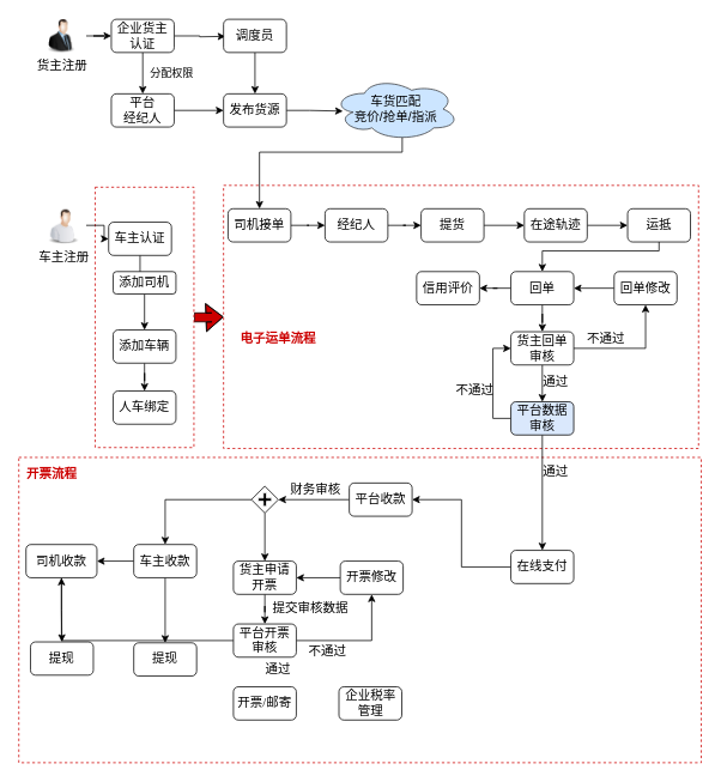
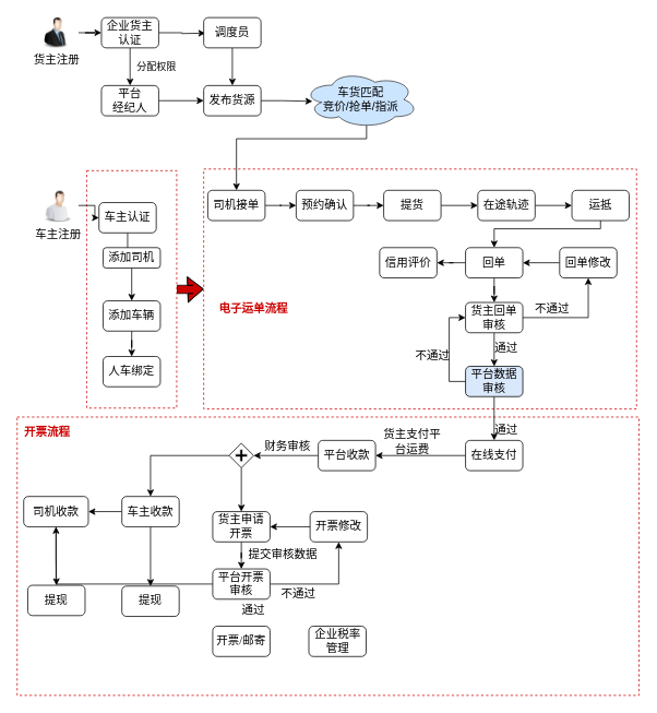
  <mxCell id="0" />
  <mxCell id="1" parent="0" />
  <mxCell id="2" value="" style="edgeStyle=orthogonalEdgeStyle;rounded=0;orthogonalLoop=1;jettySize=auto;html=1;fontSize=12;shape=flexArrow;fillColor=#CC0000;strokeColor=#000000;" parent="1" source="3" target="5" edge="1"><mxGeometry relative="1" as="geometry" /></mxCell>
  <mxCell id="3" value="" style="rounded=0;whiteSpace=wrap;html=1;shadow=0;glass=0;dashed=1;comic=0;fontSize=12;strokeColor=#CC0000;" parent="1" vertex="1"><mxGeometry x="105" y="208" width="110" height="290" as="geometry" /></mxCell>
  <mxCell id="4" value="" style="rounded=0;whiteSpace=wrap;html=1;shadow=0;dashed=1;strokeWidth=1;fontFamily=Verdana;fontSize=14;fillColor=none;strokeColor=#CC0000;" parent="1" vertex="1"><mxGeometry x="20" y="509" width="760" height="340" as="geometry" /></mxCell>
  <mxCell id="5" value="" style="rounded=0;whiteSpace=wrap;html=1;shadow=0;strokeWidth=1;fontFamily=Verdana;fontSize=14;dashed=1;strokeColor=#CC0000;" parent="1" vertex="1"><mxGeometry x="248" y="206" width="529" height="293" as="geometry" /></mxCell>
  <mxCell id="6" style="edgeStyle=orthogonalEdgeStyle;rounded=0;orthogonalLoop=1;jettySize=auto;html=1;entryX=0;entryY=0.5;entryDx=0;entryDy=0;strokeColor=#000000;fontSize=12;fontColor=#CC0000;" edge="1" parent="1" source="7" target="84"><mxGeometry relative="1" as="geometry" /></mxCell>
  <mxCell id="7" value="司机接单" style="rounded=1;whiteSpace=wrap;html=1;shadow=0;labelBackgroundColor=none;strokeWidth=1;fontFamily=Verdana;fontSize=14;align=center;" parent="1" vertex="1"><mxGeometry x="253" y="232" width="70" height="37" as="geometry" /></mxCell>
  <mxCell id="8" value="" style="edgeStyle=orthogonalEdgeStyle;rounded=0;orthogonalLoop=1;jettySize=auto;html=1;fontSize=14;fillColor=#e51400;strokeColor=#000000;" parent="1" source="9" target="11" edge="1"><mxGeometry relative="1" as="geometry" /></mxCell>
  <mxCell id="9" value="提货" style="rounded=1;whiteSpace=wrap;html=1;shadow=0;labelBackgroundColor=none;strokeWidth=1;fontFamily=Verdana;fontSize=14;align=center;" parent="1" vertex="1"><mxGeometry x="468" y="232" width="70" height="37" as="geometry" /></mxCell>
  <mxCell id="10" value="" style="edgeStyle=orthogonalEdgeStyle;rounded=0;orthogonalLoop=1;jettySize=auto;html=1;fontSize=14;fillColor=#e51400;strokeColor=#000000;" parent="1" source="11" target="13" edge="1"><mxGeometry relative="1" as="geometry" /></mxCell>
  <mxCell id="11" value="在途轨迹" style="rounded=1;whiteSpace=wrap;html=1;shadow=0;labelBackgroundColor=none;strokeWidth=1;fontFamily=Verdana;fontSize=14;align=center;" parent="1" vertex="1"><mxGeometry x="583" y="232" width="70" height="37" as="geometry" /></mxCell>
  <mxCell id="12" value="" style="edgeStyle=orthogonalEdgeStyle;rounded=0;orthogonalLoop=1;jettySize=auto;html=1;fontSize=14;fillColor=#e51400;strokeColor=#000000;" parent="1" source="13" target="16" edge="1"><mxGeometry relative="1" as="geometry"><Array as="points"><mxPoint x="733" y="279" /><mxPoint x="603" y="279" /></Array></mxGeometry></mxCell>
  <mxCell id="13" value="运抵" style="rounded=1;whiteSpace=wrap;html=1;shadow=0;labelBackgroundColor=none;strokeWidth=1;fontFamily=Verdana;fontSize=14;align=center;" parent="1" vertex="1"><mxGeometry x="698" y="232" width="70" height="37" as="geometry" /></mxCell>
  <mxCell id="14" value="" style="edgeStyle=orthogonalEdgeStyle;rounded=0;orthogonalLoop=1;jettySize=auto;html=1;fontSize=14;fillColor=#e51400;strokeColor=#000000;" parent="1" source="16" target="19" edge="1"><mxGeometry relative="1" as="geometry" /></mxCell>
  <mxCell id="15" value="" style="edgeStyle=orthogonalEdgeStyle;rounded=0;orthogonalLoop=1;jettySize=auto;html=1;strokeColor=#000000;fontSize=12;fontColor=#CC0000;" parent="1" source="16" target="78" edge="1"><mxGeometry relative="1" as="geometry" /></mxCell>
  <mxCell id="16" value="回单" style="rounded=1;whiteSpace=wrap;html=1;shadow=0;labelBackgroundColor=none;strokeWidth=1;fontFamily=Verdana;fontSize=14;align=center;" parent="1" vertex="1"><mxGeometry x="568" y="302" width="70" height="37" as="geometry" /></mxCell>
  <mxCell id="17" style="edgeStyle=orthogonalEdgeStyle;rounded=0;orthogonalLoop=1;jettySize=auto;html=1;entryX=0.5;entryY=1;entryDx=0;entryDy=0;fontSize=14;" parent="1" source="19" target="44" edge="1"><mxGeometry relative="1" as="geometry" /></mxCell>
  <mxCell id="18" style="edgeStyle=orthogonalEdgeStyle;rounded=0;orthogonalLoop=1;jettySize=auto;html=1;entryX=0.5;entryY=0;entryDx=0;entryDy=0;strokeColor=#000000;fontSize=12;fontColor=#CC0000;" parent="1" source="19" target="22" edge="1"><mxGeometry relative="1" as="geometry" /></mxCell>
  <mxCell id="19" value="货主回单审核" style="rounded=1;whiteSpace=wrap;html=1;shadow=0;labelBackgroundColor=none;strokeWidth=1;fontFamily=Verdana;fontSize=14;align=center;" parent="1" vertex="1"><mxGeometry x="568" y="369" width="70" height="37" as="geometry" /></mxCell>
  <mxCell id="20" value="" style="edgeStyle=orthogonalEdgeStyle;rounded=0;orthogonalLoop=1;jettySize=auto;html=1;strokeColor=#000000;fontSize=12;fontColor=#CC0000;" parent="1" source="22" target="24" edge="1"><mxGeometry relative="1" as="geometry" /></mxCell>
  <mxCell id="21" style="edgeStyle=orthogonalEdgeStyle;rounded=0;orthogonalLoop=1;jettySize=auto;html=1;entryX=0;entryY=0.5;entryDx=0;entryDy=0;strokeColor=#000000;fontSize=12;fontColor=#CC0000;exitX=0;exitY=0.5;exitDx=0;exitDy=0;" parent="1" source="22" target="19" edge="1"><mxGeometry relative="1" as="geometry" /></mxCell>
  <mxCell id="22" value="平台数据审核" style="rounded=1;whiteSpace=wrap;html=1;shadow=0;labelBackgroundColor=none;strokeWidth=1;fontFamily=Verdana;fontSize=14;align=center;fillColor=#dae8fc;" parent="1" vertex="1"><mxGeometry x="568" y="447" width="70" height="37" as="geometry" /></mxCell>
  <mxCell id="23" style="edgeStyle=orthogonalEdgeStyle;rounded=0;orthogonalLoop=1;jettySize=auto;html=1;entryX=1;entryY=0.5;entryDx=0;entryDy=0;strokeColor=#000000;fontSize=12;fontColor=#CC0000;" parent="1" source="24" target="32" edge="1"><mxGeometry relative="1" as="geometry" /></mxCell>
- <mxCell id="24" value="在线支付" style="rounded=1;whiteSpace=wrap;html=1;shadow=0;labelBackgroundColor=none;strokeWidth=1;fontFamily=Verdana;fontSize=14;align=center;" parent="1" vertex="1"><mxGeometry x="568" y="612.5" width="70" height="37" as="geometry" /></mxCell>
+ <mxCell id="24" value="在线支付" style="rounded=1;whiteSpace=wrap;html=1;shadow=0;labelBackgroundColor=none;strokeWidth=1;fontFamily=Verdana;fontSize=14;align=center;" parent="1" vertex="1"><mxGeometry x="568" y="537.5" width="70" height="37" as="geometry" /></mxCell>
  <mxCell id="25" value="" style="edgeStyle=orthogonalEdgeStyle;rounded=0;orthogonalLoop=1;jettySize=auto;html=1;fontSize=14;" parent="1" source="26" target="29" edge="1"><mxGeometry relative="1" as="geometry" /></mxCell>
  <mxCell id="26" value="货主申请开票" style="rounded=1;whiteSpace=wrap;html=1;shadow=0;labelBackgroundColor=none;strokeWidth=1;fontFamily=Verdana;fontSize=14;align=center;" parent="1" vertex="1"><mxGeometry x="259" y="624.5" width="70" height="37" as="geometry" /></mxCell>
  <mxCell id="27" style="edgeStyle=orthogonalEdgeStyle;rounded=0;orthogonalLoop=1;jettySize=auto;html=1;entryX=0.5;entryY=1;entryDx=0;entryDy=0;fontSize=14;" parent="1" source="29" target="47" edge="1"><mxGeometry relative="1" as="geometry" /></mxCell>
  <mxCell id="28" value="" style="edgeStyle=orthogonalEdgeStyle;rounded=0;orthogonalLoop=1;jettySize=auto;html=1;fontSize=14;" parent="1" source="29" target="64" edge="1"><mxGeometry relative="1" as="geometry" /></mxCell>
  <mxCell id="29" value="平台开票审核" style="rounded=1;whiteSpace=wrap;html=1;shadow=0;labelBackgroundColor=none;strokeWidth=1;fontFamily=Verdana;fontSize=14;align=center;" parent="1" vertex="1"><mxGeometry x="259" y="694.5" width="70" height="37" as="geometry" /></mxCell>
  <mxCell id="30" value="开票/邮寄" style="rounded=1;whiteSpace=wrap;html=1;shadow=0;labelBackgroundColor=none;strokeWidth=1;fontFamily=Verdana;fontSize=14;align=center;" parent="1" vertex="1"><mxGeometry x="259" y="764.5" width="70" height="37" as="geometry" /></mxCell>
  <mxCell id="31" style="edgeStyle=orthogonalEdgeStyle;rounded=0;orthogonalLoop=1;jettySize=auto;html=1;fontSize=14;entryX=1;entryY=0.5;entryDx=0;entryDy=0;fillColor=#e51400;strokeColor=#000000;" parent="1" source="32" target="71" edge="1"><mxGeometry relative="1" as="geometry"><mxPoint x="288" y="555.5" as="targetPoint" /></mxGeometry></mxCell>
  <mxCell id="32" value="平台收款" style="rounded=1;whiteSpace=wrap;html=1;shadow=0;labelBackgroundColor=none;strokeWidth=1;fontFamily=Verdana;fontSize=14;align=center;" parent="1" vertex="1"><mxGeometry x="388" y="537.5" width="70" height="37" as="geometry" /></mxCell>
  <mxCell id="33" value="" style="edgeStyle=orthogonalEdgeStyle;rounded=0;orthogonalLoop=1;jettySize=auto;html=1;fontFamily=Verdana;fontSize=14;" parent="1" source="35" target="36" edge="1"><mxGeometry relative="1" as="geometry" /></mxCell>
  <mxCell id="34" style="edgeStyle=orthogonalEdgeStyle;rounded=0;orthogonalLoop=1;jettySize=auto;html=1;entryX=1;entryY=0.5;entryDx=0;entryDy=0;strokeColor=#000000;fontSize=12;fontColor=#CC0000;" parent="1" source="35" target="64" edge="1"><mxGeometry relative="1" as="geometry" /></mxCell>
  <mxCell id="35" value="车主收款" style="rounded=1;whiteSpace=wrap;html=1;shadow=0;labelBackgroundColor=none;strokeWidth=1;fontFamily=Verdana;fontSize=14;align=center;" parent="1" vertex="1"><mxGeometry x="148" y="606" width="70" height="37" as="geometry" /></mxCell>
  <mxCell id="36" value="提现" style="rounded=1;whiteSpace=wrap;html=1;shadow=0;labelBackgroundColor=none;strokeWidth=1;fontFamily=Verdana;fontSize=14;align=center;" parent="1" vertex="1"><mxGeometry x="148" y="715.5" width="70" height="37" as="geometry" /></mxCell>
  <mxCell id="37" style="edgeStyle=orthogonalEdgeStyle;rounded=0;orthogonalLoop=1;jettySize=auto;html=1;entryX=0.5;entryY=0;entryDx=0;entryDy=0;fontSize=12;" parent="1" source="38" target="74" edge="1"><mxGeometry relative="1" as="geometry" /></mxCell>
  <mxCell id="38" value="车主认证" style="rounded=1;whiteSpace=wrap;html=1;shadow=0;labelBackgroundColor=none;strokeWidth=1;fontFamily=Verdana;fontSize=14;align=center;" parent="1" vertex="1"><mxGeometry x="120" y="247" width="70" height="37" as="geometry" /></mxCell>
  <mxCell id="39" style="edgeStyle=orthogonalEdgeStyle;rounded=0;orthogonalLoop=1;jettySize=auto;html=1;entryX=0.078;entryY=0.533;entryDx=0;entryDy=0;entryPerimeter=0;fontSize=14;fillColor=#e51400;strokeColor=#000000;" parent="1" source="40" target="69" edge="1"><mxGeometry relative="1" as="geometry" /></mxCell>
  <mxCell id="40" value="发布货源" style="rounded=1;whiteSpace=wrap;html=1;shadow=0;labelBackgroundColor=none;strokeWidth=1;fontFamily=Verdana;fontSize=14;align=center;" parent="1" vertex="1"><mxGeometry x="248" y="104" width="70" height="37" as="geometry" /></mxCell>
  <mxCell id="41" value="" style="edgeStyle=orthogonalEdgeStyle;rounded=0;orthogonalLoop=1;jettySize=auto;html=1;fontSize=14;" parent="1" source="42" target="40" edge="1"><mxGeometry relative="1" as="geometry" /></mxCell>
  <mxCell id="42" value="平台&lt;br&gt;经纪人" style="rounded=1;whiteSpace=wrap;html=1;shadow=0;labelBackgroundColor=none;strokeWidth=1;fontFamily=Verdana;fontSize=14;align=center;" parent="1" vertex="1"><mxGeometry x="123" y="104" width="70" height="37" as="geometry" /></mxCell>
  <mxCell id="43" value="" style="edgeStyle=orthogonalEdgeStyle;rounded=0;orthogonalLoop=1;jettySize=auto;html=1;fontSize=14;" parent="1" source="44" target="16" edge="1"><mxGeometry relative="1" as="geometry" /></mxCell>
  <mxCell id="44" value="回单修改" style="rounded=1;whiteSpace=wrap;html=1;shadow=0;labelBackgroundColor=none;strokeWidth=1;fontFamily=Verdana;fontSize=14;align=center;" parent="1" vertex="1"><mxGeometry x="683" y="302" width="70" height="37" as="geometry" /></mxCell>
+ <mxCell id="45" value="&lt;span style=&quot;font-family: verdana; font-size: 14px;&quot;&gt;货主支付平台运费&lt;/span&gt;" style="text;html=1;strokeColor=none;fillColor=none;align=center;verticalAlign=middle;whiteSpace=wrap;rounded=0;fontSize=14;" parent="1" vertex="1"><mxGeometry x="463" y="529" width="80" height="20" as="geometry" /></mxCell>
  <mxCell id="46" style="edgeStyle=orthogonalEdgeStyle;rounded=0;orthogonalLoop=1;jettySize=auto;html=1;entryX=1;entryY=0.5;entryDx=0;entryDy=0;fontFamily=Verdana;fontSize=14;" parent="1" source="47" target="26" edge="1"><mxGeometry relative="1" as="geometry" /></mxCell>
  <mxCell id="47" value="开票修改" style="rounded=1;whiteSpace=wrap;html=1;shadow=0;labelBackgroundColor=none;strokeWidth=1;fontFamily=Verdana;fontSize=14;align=center;" parent="1" vertex="1"><mxGeometry x="378" y="624.5" width="70" height="37" as="geometry" /></mxCell>
  <mxCell id="48" value="不通过" style="text;html=1;strokeColor=none;fillColor=none;align=center;verticalAlign=middle;whiteSpace=wrap;rounded=0;shadow=0;fontFamily=Verdana;fontSize=14;" parent="1" vertex="1"><mxGeometry x="650" y="368" width="48" height="20" as="geometry" /></mxCell>
  <mxCell id="49" value="通过" style="text;html=1;strokeColor=none;fillColor=none;align=center;verticalAlign=middle;whiteSpace=wrap;rounded=0;shadow=0;fontFamily=Verdana;fontSize=14;" parent="1" vertex="1"><mxGeometry x="598" y="416" width="40" height="20" as="geometry" /></mxCell>
  <mxCell id="50" value="电子运单流程" style="text;html=1;strokeColor=none;fillColor=none;align=center;verticalAlign=middle;whiteSpace=wrap;rounded=0;shadow=0;dashed=1;fontFamily=Verdana;fontSize=14;fontStyle=1;fontColor=#CC0000;" parent="1" vertex="1"><mxGeometry x="262" y="368" width="94" height="20" as="geometry" /></mxCell>
  <mxCell id="51" value="" style="edgeStyle=orthogonalEdgeStyle;rounded=0;orthogonalLoop=1;jettySize=auto;html=1;fontFamily=Verdana;fontSize=14;" parent="1" source="52" target="38" edge="1"><mxGeometry relative="1" as="geometry" /></mxCell>
  <mxCell id="52" value="车主注册" style="image;html=1;labelBackgroundColor=#ffffff;image=img/lib/clip_art/people/Worker_Man_128x128.png;rounded=1;shadow=0;dashed=1;strokeWidth=1;fontFamily=Verdana;fontSize=14;" parent="1" vertex="1"><mxGeometry x="45" y="229" width="50" height="43" as="geometry" /></mxCell>
  <mxCell id="53" value="" style="edgeStyle=orthogonalEdgeStyle;rounded=0;orthogonalLoop=1;jettySize=auto;html=1;fontFamily=Verdana;fontSize=14;" parent="1" source="54" target="57" edge="1"><mxGeometry relative="1" as="geometry" /></mxCell>
  <mxCell id="54" value="货主注册" style="image;html=1;labelBackgroundColor=#ffffff;image=img/lib/clip_art/people/Suit_Man_128x128.png;rounded=1;shadow=0;dashed=1;strokeWidth=1;fontFamily=Verdana;fontSize=14;" parent="1" vertex="1"><mxGeometry x="40" y="20" width="55" height="39" as="geometry" /></mxCell>
  <mxCell id="55" style="edgeStyle=orthogonalEdgeStyle;rounded=0;orthogonalLoop=1;jettySize=auto;html=1;entryX=0;entryY=0.5;entryDx=0;entryDy=0;fontFamily=Verdana;fontSize=14;" parent="1" source="57" edge="1"><mxGeometry relative="1" as="geometry"><mxPoint x="250" y="40" as="targetPoint" /></mxGeometry></mxCell>
  <mxCell id="56" style="edgeStyle=orthogonalEdgeStyle;rounded=0;orthogonalLoop=1;jettySize=auto;html=1;fontSize=12;" parent="1" source="57" target="42" edge="1"><mxGeometry relative="1" as="geometry" /></mxCell>
  <mxCell id="57" value="企业货主认证" style="rounded=1;whiteSpace=wrap;html=1;shadow=0;labelBackgroundColor=none;strokeWidth=1;fontFamily=Verdana;fontSize=14;align=center;" parent="1" vertex="1"><mxGeometry x="123" y="21" width="70" height="37" as="geometry" /></mxCell>
  <mxCell id="58" style="edgeStyle=orthogonalEdgeStyle;rounded=0;orthogonalLoop=1;jettySize=auto;html=1;entryX=0.5;entryY=0;entryDx=0;entryDy=0;strokeColor=#000000;fontSize=12;fontColor=#CC0000;" parent="1" source="59" target="40" edge="1"><mxGeometry relative="1" as="geometry" /></mxCell>
  <mxCell id="59" value="调度员" style="rounded=1;whiteSpace=wrap;html=1;shadow=0;labelBackgroundColor=none;strokeWidth=1;fontFamily=Verdana;fontSize=14;align=center;" parent="1" vertex="1"><mxGeometry x="248" y="21" width="70" height="37" as="geometry" /></mxCell>
  <mxCell id="60" value="开票流程" style="text;html=1;strokeColor=none;fillColor=none;align=center;verticalAlign=middle;whiteSpace=wrap;rounded=0;shadow=0;dashed=1;fontFamily=Verdana;fontSize=14;fontStyle=1;fontColor=#CC0000;" parent="1" vertex="1"><mxGeometry x="28" y="517.5" width="58" height="20" as="geometry" /></mxCell>
  <mxCell id="61" value="企业税率管理" style="rounded=1;whiteSpace=wrap;html=1;shadow=0;labelBackgroundColor=none;strokeWidth=1;fontFamily=Verdana;fontSize=14;align=center;" parent="1" vertex="1"><mxGeometry x="376.5" y="764.5" width="70" height="37" as="geometry" /></mxCell>
  <mxCell id="62" value="提交审核数据" style="text;html=1;strokeColor=none;fillColor=none;align=center;verticalAlign=middle;whiteSpace=wrap;rounded=0;shadow=0;dashed=1;fontFamily=Verdana;fontSize=14;" parent="1" vertex="1"><mxGeometry x="302" y="668" width="86" height="20" as="geometry" /></mxCell>
  <mxCell id="63" style="edgeStyle=orthogonalEdgeStyle;rounded=0;orthogonalLoop=1;jettySize=auto;html=1;entryX=0.5;entryY=0;entryDx=0;entryDy=0;fontFamily=Verdana;fontSize=14;" parent="1" source="64" target="66" edge="1"><mxGeometry relative="1" as="geometry" /></mxCell>
  <mxCell id="64" value="司机收款" style="rounded=1;whiteSpace=wrap;html=1;shadow=0;labelBackgroundColor=none;strokeWidth=1;fontFamily=Verdana;fontSize=14;align=center;" parent="1" vertex="1"><mxGeometry x="28" y="606" width="79" height="37" as="geometry" /></mxCell>
  <mxCell id="65" style="edgeStyle=orthogonalEdgeStyle;rounded=0;orthogonalLoop=1;jettySize=auto;html=1;entryX=0.5;entryY=0;entryDx=0;entryDy=0;fontFamily=Verdana;fontSize=14;fillColor=#e51400;strokeColor=#000000;exitX=0;exitY=0.5;exitDx=0;exitDy=0;" parent="1" source="71" target="35" edge="1"><mxGeometry relative="1" as="geometry"><mxPoint x="258" y="555" as="sourcePoint" /></mxGeometry></mxCell>
  <mxCell id="66" value="提现" style="rounded=1;whiteSpace=wrap;html=1;shadow=0;labelBackgroundColor=none;strokeWidth=1;fontFamily=Verdana;fontSize=14;align=center;" parent="1" vertex="1"><mxGeometry x="33" y="714.5" width="70" height="37" as="geometry" /></mxCell>
  <mxCell id="67" value="财务审核" style="text;html=1;strokeColor=none;fillColor=none;align=center;verticalAlign=middle;whiteSpace=wrap;rounded=0;shadow=0;dashed=1;fontFamily=Verdana;fontSize=14;" parent="1" vertex="1"><mxGeometry x="320.5" y="536" width="59" height="20" as="geometry" /></mxCell>
  <mxCell id="68" style="edgeStyle=orthogonalEdgeStyle;rounded=0;orthogonalLoop=1;jettySize=auto;html=1;entryX=0.5;entryY=0;entryDx=0;entryDy=0;exitX=0.55;exitY=0.95;exitDx=0;exitDy=0;exitPerimeter=0;fontSize=14;fillColor=#e51400;strokeColor=#000000;" parent="1" source="69" target="7" edge="1"><mxGeometry relative="1" as="geometry"><Array as="points"><mxPoint x="447" y="169" /><mxPoint x="288" y="169" /></Array></mxGeometry></mxCell>
  <mxCell id="69" value="车货匹配&lt;br style=&quot;font-size: 14px&quot;&gt;竞价/抢单/指派" style="ellipse;shape=cloud;whiteSpace=wrap;html=1;fontSize=14;fillColor=#cce5ff;strokeColor=#36393d;" parent="1" vertex="1"><mxGeometry x="370" y="86" width="140" height="70" as="geometry" /></mxCell>
  <mxCell id="70" style="edgeStyle=orthogonalEdgeStyle;rounded=0;orthogonalLoop=1;jettySize=auto;html=1;entryX=0.5;entryY=0;entryDx=0;entryDy=0;fontSize=14;fillColor=#e51400;strokeColor=#000000;" parent="1" source="71" target="26" edge="1"><mxGeometry relative="1" as="geometry" /></mxCell>
  <mxCell id="71" value="" style="shape=mxgraph.bpmn.shape;html=1;verticalLabelPosition=bottom;labelBackgroundColor=#ffffff;verticalAlign=top;perimeter=rhombusPerimeter;background=gateway;outline=none;symbol=parallelGw;rounded=1;shadow=0;strokeWidth=1;fontFamily=Verdana;fontSize=14;align=center;" parent="1" vertex="1"><mxGeometry x="279" y="541" width="30" height="30" as="geometry" /></mxCell>
  <mxCell id="72" value="分配权限" style="text;html=1;align=center;verticalAlign=middle;resizable=0;points=[];;autosize=1;fontSize=12;" parent="1" vertex="1"><mxGeometry x="160" y="71.5" width="60" height="20" as="geometry" /></mxCell>
  <mxCell id="73" style="edgeStyle=orthogonalEdgeStyle;rounded=0;orthogonalLoop=1;jettySize=auto;html=1;entryX=0.5;entryY=0;entryDx=0;entryDy=0;fontSize=12;" parent="1" source="74" target="76" edge="1"><mxGeometry relative="1" as="geometry" /></mxCell>
  <mxCell id="74" value="添加司机" style="rounded=1;whiteSpace=wrap;html=1;shadow=0;labelBackgroundColor=none;strokeWidth=1;fontFamily=Verdana;fontSize=14;align=center;" parent="1" vertex="1"><mxGeometry x="125" y="302" width="70" height="25" as="geometry" /></mxCell>
  <mxCell id="75" value="" style="edgeStyle=orthogonalEdgeStyle;rounded=0;orthogonalLoop=1;jettySize=auto;html=1;fontSize=12;" parent="1" source="76" target="77" edge="1"><mxGeometry relative="1" as="geometry" /></mxCell>
  <mxCell id="76" value="添加车辆" style="rounded=1;whiteSpace=wrap;html=1;shadow=0;labelBackgroundColor=none;strokeWidth=1;fontFamily=Verdana;fontSize=14;align=center;" parent="1" vertex="1"><mxGeometry x="125" y="367" width="70" height="37" as="geometry" /></mxCell>
  <mxCell id="77" value="人车绑定" style="rounded=1;whiteSpace=wrap;html=1;shadow=0;labelBackgroundColor=none;strokeWidth=1;fontFamily=Verdana;fontSize=14;align=center;" parent="1" vertex="1"><mxGeometry x="125" y="435" width="70" height="37" as="geometry" /></mxCell>
  <mxCell id="78" value="信用评价" style="rounded=1;whiteSpace=wrap;html=1;shadow=0;labelBackgroundColor=none;strokeWidth=1;fontFamily=Verdana;fontSize=14;align=center;" parent="1" vertex="1"><mxGeometry x="463" y="302" width="70" height="37" as="geometry" /></mxCell>
  <mxCell id="79" value="不通过" style="text;html=1;strokeColor=none;fillColor=none;align=center;verticalAlign=middle;whiteSpace=wrap;rounded=0;shadow=0;fontFamily=Verdana;fontSize=14;" parent="1" vertex="1"><mxGeometry x="504" y="425" width="48" height="20" as="geometry" /></mxCell>
  <mxCell id="80" value="通过" style="text;html=1;strokeColor=none;fillColor=none;align=center;verticalAlign=middle;whiteSpace=wrap;rounded=0;shadow=0;fontFamily=Verdana;fontSize=14;" parent="1" vertex="1"><mxGeometry x="598" y="516" width="40" height="20" as="geometry" /></mxCell>
  <mxCell id="81" value="不通过" style="text;html=1;strokeColor=none;fillColor=none;align=center;verticalAlign=middle;whiteSpace=wrap;rounded=0;shadow=0;fontFamily=Verdana;fontSize=14;" parent="1" vertex="1"><mxGeometry x="340" y="714.5" width="48" height="20" as="geometry" /></mxCell>
  <mxCell id="82" value="通过" style="text;html=1;strokeColor=none;fillColor=none;align=center;verticalAlign=middle;whiteSpace=wrap;rounded=0;shadow=0;fontFamily=Verdana;fontSize=14;" parent="1" vertex="1"><mxGeometry x="289" y="734.5" width="40" height="20" as="geometry" /></mxCell>
  <mxCell id="83" style="edgeStyle=orthogonalEdgeStyle;rounded=0;orthogonalLoop=1;jettySize=auto;html=1;entryX=0;entryY=0.5;entryDx=0;entryDy=0;strokeColor=#000000;fontSize=12;fontColor=#CC0000;" edge="1" parent="1" source="84" target="9"><mxGeometry relative="1" as="geometry" /></mxCell>
- <mxCell id="84" value="经纪人" style="rounded=1;whiteSpace=wrap;html=1;shadow=0;labelBackgroundColor=none;strokeWidth=1;fontFamily=Verdana;fontSize=14;align=center;" vertex="1" parent="1"><mxGeometry x="361" y="232" width="70" height="37" as="geometry" /></mxCell>
+ <mxCell id="84" value="预约确认" style="rounded=1;whiteSpace=wrap;html=1;shadow=0;labelBackgroundColor=none;strokeWidth=1;fontFamily=Verdana;fontSize=14;align=center;" vertex="1" parent="1"><mxGeometry x="361" y="232" width="70" height="37" as="geometry" /></mxCell>
